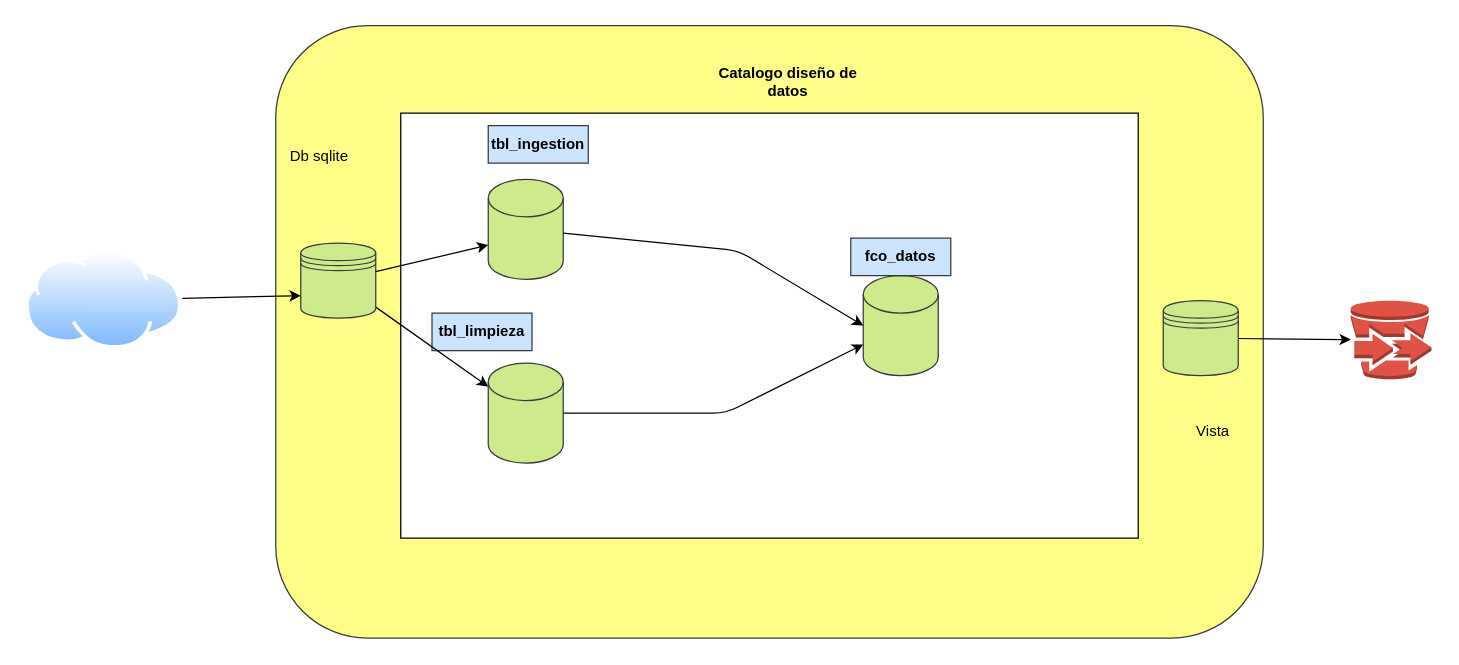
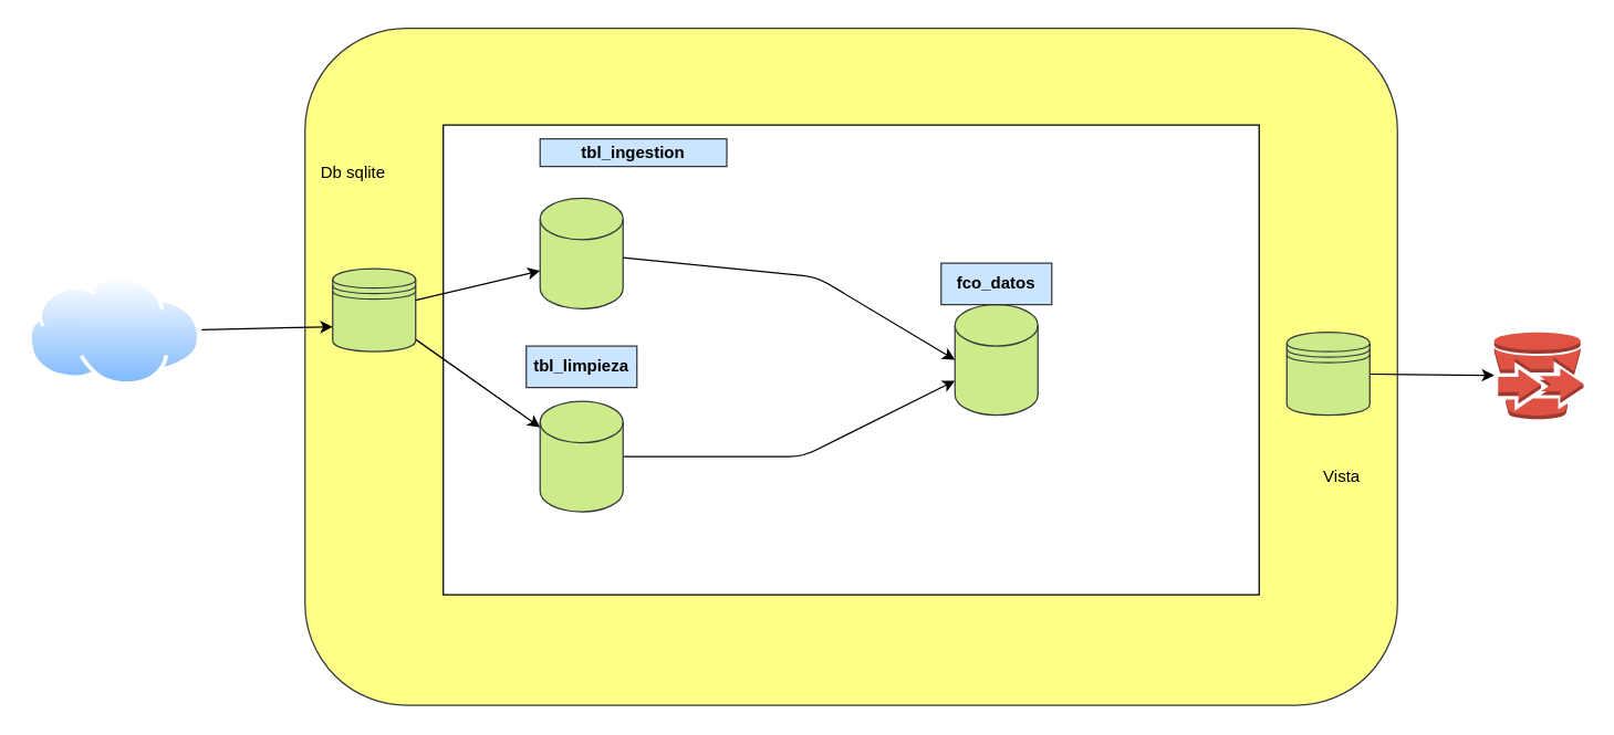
  <mxCell id="0" />
  <mxCell id="1" parent="0" />
  <mxCell id="2" value="" style="rounded=1;whiteSpace=wrap;html=1;fillColor=#ffff88;strokeColor=#36393d;" parent="1" vertex="1"><mxGeometry x="220" y="20" width="790" height="490" as="geometry" /></mxCell>
  <mxCell id="3" value="" style="rounded=0;whiteSpace=wrap;html=1;" parent="1" vertex="1"><mxGeometry x="320" y="90" width="590" height="340" as="geometry" /></mxCell>
  <mxCell id="4" value="" style="shape=cylinder3;whiteSpace=wrap;html=1;boundedLbl=1;backgroundOutline=1;size=15;fillColor=#cdeb8b;strokeColor=#36393d;" parent="1" vertex="1"><mxGeometry x="390" y="143" width="60" height="80" as="geometry" /></mxCell>
  <mxCell id="5" style="edgeStyle=none;html=1;" parent="1" source="6" target="7" edge="1"><mxGeometry relative="1" as="geometry"><Array as="points"><mxPoint x="580" y="330" /></Array></mxGeometry></mxCell>
  <mxCell id="6" value="" style="shape=cylinder3;whiteSpace=wrap;html=1;boundedLbl=1;backgroundOutline=1;size=15;fillColor=#cdeb8b;strokeColor=#36393d;" parent="1" vertex="1"><mxGeometry x="390" y="290" width="60" height="80" as="geometry" /></mxCell>
  <mxCell id="7" value="" style="shape=cylinder3;whiteSpace=wrap;html=1;boundedLbl=1;backgroundOutline=1;size=15;fillColor=#cdeb8b;strokeColor=#36393d;" parent="1" vertex="1"><mxGeometry x="690" y="220" width="60" height="80" as="geometry" /></mxCell>
  <mxCell id="8" style="edgeStyle=none;html=1;" parent="1" source="9" target="19" edge="1"><mxGeometry relative="1" as="geometry" /></mxCell>
  <mxCell id="9" value="" style="shape=datastore;whiteSpace=wrap;html=1;fillColor=#cdeb8b;strokeColor=#36393d;" parent="1" vertex="1"><mxGeometry x="930" y="240" width="60" height="60" as="geometry" /></mxCell>
  <mxCell id="10" style="edgeStyle=none;html=1;entryX=0;entryY=0.5;entryDx=0;entryDy=0;entryPerimeter=0;" parent="1" source="4" target="7" edge="1"><mxGeometry relative="1" as="geometry"><Array as="points"><mxPoint x="590" y="200" /></Array></mxGeometry></mxCell>
  <mxCell id="11" value="fco_datos" style="text;html=1;align=center;verticalAlign=middle;whiteSpace=wrap;rounded=0;fillColor=#cce5ff;strokeColor=#36393d;fontStyle=1" parent="1" vertex="1"><mxGeometry x="680" y="190" width="80" height="30" as="geometry" /></mxCell>
- <mxCell id="12" value="tbl_ingestion" style="text;html=1;align=center;verticalAlign=middle;whiteSpace=wrap;rounded=0;fillColor=#cce5ff;strokeColor=#36393d;fontStyle=1" parent="1" vertex="1"><mxGeometry x="390" y="100" width="80" height="30" as="geometry" /></mxCell>
- <mxCell id="13" value="tbl_limpieza" style="text;html=1;align=center;verticalAlign=middle;whiteSpace=wrap;rounded=0;fillColor=#cce5ff;strokeColor=#36393d;fontStyle=1" parent="1" vertex="1"><mxGeometry x="345" y="250" width="80" height="30" as="geometry" /></mxCell>
+ <mxCell id="12" value="tbl_ingestion" style="text;html=1;align=center;verticalAlign=middle;whiteSpace=wrap;rounded=0;fillColor=#cce5ff;strokeColor=#36393d;fontStyle=1" parent="1" vertex="1"><mxGeometry x="390" y="100" width="135" height="20" as="geometry" /></mxCell>
+ <mxCell id="13" value="tbl_limpieza" style="text;html=1;align=center;verticalAlign=middle;whiteSpace=wrap;rounded=0;fillColor=#cce5ff;strokeColor=#36393d;fontStyle=1" parent="1" vertex="1"><mxGeometry x="380" y="250" width="80" height="30" as="geometry" /></mxCell>
  <mxCell id="14" style="edgeStyle=none;html=1;" edge="1" parent="1" source="15" target="6"><mxGeometry relative="1" as="geometry" /></mxCell>
  <mxCell id="15" value="" style="shape=datastore;whiteSpace=wrap;html=1;fillColor=#cdeb8b;strokeColor=#36393d;" parent="1" vertex="1"><mxGeometry x="240" y="194" width="60" height="60" as="geometry" /></mxCell>
  <mxCell id="16" value="Db sqlite" style="text;html=1;align=center;verticalAlign=middle;whiteSpace=wrap;rounded=0;" parent="1" vertex="1"><mxGeometry x="225" y="110" width="60" height="30" as="geometry" /></mxCell>
  <mxCell id="17" style="edgeStyle=none;html=1;entryX=0;entryY=0.7;entryDx=0;entryDy=0;" parent="1" source="18" target="15" edge="1"><mxGeometry relative="1" as="geometry" /></mxCell>
  <mxCell id="18" value="" style="image;aspect=fixed;perimeter=ellipsePerimeter;html=1;align=center;shadow=0;dashed=0;spacingTop=3;image=img/lib/active_directory/internet_cloud.svg;" parent="1" vertex="1"><mxGeometry x="20" y="200" width="125.24" height="78.9" as="geometry" /></mxCell>
  <mxCell id="19" value="" style="outlineConnect=0;dashed=0;verticalLabelPosition=bottom;verticalAlign=top;align=center;html=1;shape=mxgraph.aws3.import_export;fillColor=#E05243;gradientColor=none;" parent="1" vertex="1"><mxGeometry x="1080" y="240" width="64.5" height="63" as="geometry" /></mxCell>
  <mxCell id="20" value="Vista" style="text;html=1;align=center;verticalAlign=middle;whiteSpace=wrap;rounded=0;" parent="1" vertex="1"><mxGeometry x="940" y="330" width="60" height="30" as="geometry" /></mxCell>
  <mxCell id="21" value="&lt;b&gt;Reporte de Json/ Auditoria total&lt;/b&gt;" style="text;html=1;align=center;verticalAlign=middle;whiteSpace=wrap;rounded=0;fontColor=#FFFFFF;" parent="1" vertex="1"><mxGeometry x="1082.25" y="330" width="60" height="30" as="geometry" /></mxCell>
- <mxCell id="22" value="Catalogo diseño de datos" style="text;html=1;align=center;verticalAlign=middle;whiteSpace=wrap;rounded=0;fontStyle=1" parent="1" vertex="1"><mxGeometry x="570" y="50" width="120" height="30" as="geometry" /></mxCell>
  <mxCell id="23" style="edgeStyle=none;html=1;entryX=0;entryY=0;entryDx=0;entryDy=52.5;entryPerimeter=0;" edge="1" parent="1" source="15" target="4"><mxGeometry relative="1" as="geometry" /></mxCell>
